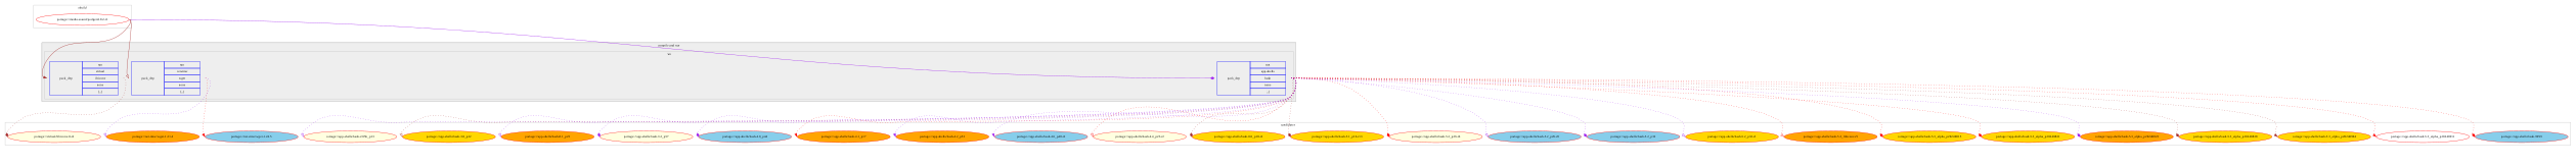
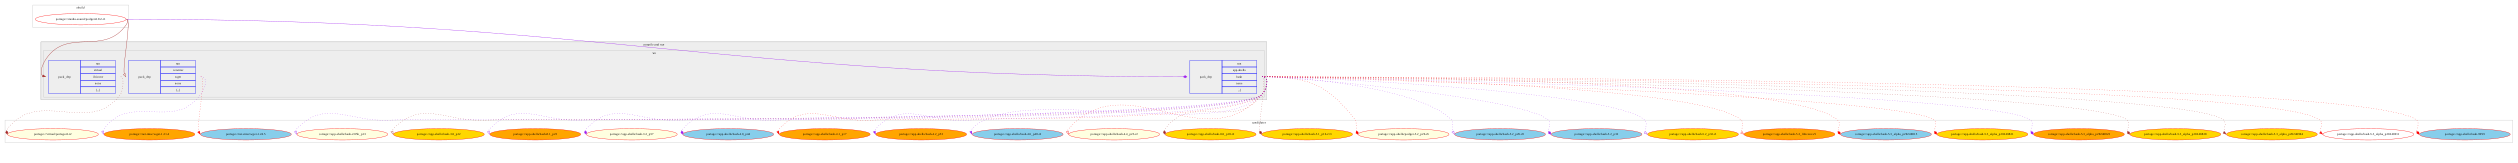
  digraph {
    compound=true
    concentrate=true
    fontname="Liberation Serif"
    fontsize=10
    newrank=true
    rankdir=TB
    ranksep=1.5
    node [color=red fillcolor=gold fontname="Liberation Serif" fontsize=10 style=filled]
    edge [arrowhead=diamond color=purple fontname="Liberation Serif" headport=w style=dotted tailport=e weight=100]
    n1 [fillcolor=white label="portage://media-sound/podget-0.8.2-r1" width=4]
    n2 [color=blue label=<<TABLE BORDER="0" CELLBORDER="1" CELLSPACING="0" CELLPADDING="4" WIDTH="220"><TR><TD ROWSPAN="6" CELLPADDING="30">pack_dep</TD></TR><TR><TD WIDTH="110">run</TD></TR><TR><TD>app-shells</TD></TR><TR><TD>bash</TD></TR><TR><TD>none</TD></TR><TR><TD>[,,]</TD></TR></TABLE>> shape=none fillcolor="" style=""]
    n3 [color=blue label=<<TABLE BORDER="0" CELLBORDER="1" CELLSPACING="0" CELLPADDING="4" WIDTH="220"><TR><TD ROWSPAN="6" CELLPADDING="30">pack_dep</TD></TR><TR><TD WIDTH="110">run</TD></TR><TR><TD>net-misc</TD></TR><TR><TD>wget</TD></TR><TR><TD>none</TD></TR><TR><TD>[,,]</TD></TR></TABLE>> shape=none fillcolor="" style=""]
    n4 [color=blue label=<<TABLE BORDER="0" CELLBORDER="1" CELLSPACING="0" CELLPADDING="4" WIDTH="220"><TR><TD ROWSPAN="6" CELLPADDING="30">pack_dep</TD></TR><TR><TD WIDTH="110">run</TD></TR><TR><TD>virtual</TD></TR><TR><TD>libiconv</TD></TR><TR><TD>none</TD></TR><TR><TD>[,,]</TD></TR></TABLE>> shape=none fillcolor="" style=""]
    n5 [fillcolor=skyblue label="portage://app-shells/bash-9999" width=4]
    n6 [fillcolor=white label="portage://app-shells/bash-5.3_alpha_p20240911" width=4]
    n7 [label="portage://app-shells/bash-5.3_alpha_p20240904" width=4]
    n8 [label="portage://app-shells/bash-5.3_alpha_p20240828" width=4]
    n9 [fillcolor=orange label="portage://app-shells/bash-5.3_alpha_p20240823" width=4]
    n10 [label="portage://app-shells/bash-5.3_alpha_p20240821" width=4]
-   n11 [label="portage://app-shells/bash-5.3_alpha_p20240815" width=4]
+   n11 [fillcolor=skyblue label="portage://app-shells/bash-5.3_alpha_p20240815" width=4]
    n12 [fillcolor=orange label="portage://app-shells/bash-5.3_libiconv-r5" width=4]
    n13 [label="portage://app-shells/bash-5.2_p32-r1" width=4]
    n14 [fillcolor=skyblue label="portage://app-shells/bash-5.2_p32" width=4]
    n15 [fillcolor=skyblue label="portage://app-shells/bash-5.2_p26-r8" width=4]
-   n16 [fillcolor=lightyellow label="portage://app-shells/bash-5.2_p26-r6" width=4]
+   n16 [fillcolor=lightyellow label="portage://app-shells/podget-5.2_p26-r6" width=4]
    n17 [label="portage://app-shells/bash-5.1_p16-r13" width=4]
    n18 [label="portage://app-shells/bash-0.0_p18-r2" width=4]
    n19 [fillcolor=lightyellow label="portage://app-shells/bash-4.4_p23-r2" width=4]
    n20 [fillcolor=skyblue label="portage://app-shells/bash-4.6_p48-r2" width=4]
    n21 [fillcolor=orange label="portage://app-shells/bash-4.2_p53" width=4]
    n22 [fillcolor=orange label="portage://app-shells/bash-4.1_p17" width=4]
    n23 [fillcolor=skyblue label="portage://app-shells/bash-4.0_p44" width=4]
    n24 [fillcolor=lightyellow label="portage://app-shells/bash-3.2_p57" width=4]
    n25 [fillcolor=orange label="portage://app-shells/bash-8.1_p23" width=4]
    n26 [label="portage://app-shells/bash-3.0_p22" width=4]
    n27 [fillcolor=lightyellow label="portage://app-shells/bash-2.05b_p13" width=4]
    n28 [fillcolor=skyblue label="portage://net-misc/wget-1.24.5" width=4]
    n29 [fillcolor=orange label="portage://net-misc/wget-1.21.4" width=4]
-   n30 [fillcolor=lightyellow label="portage://virtual/libiconv-0-r2" width=4]
+   n30 [fillcolor=lightyellow label="portage://virtual/portage-0-r2" width=4]
    subgraph cluster_1 {
      color=gray
      label=<<i>ebuild</i>>
      n1
    }
    subgraph cluster_2 {
      color=gray
      label=<<i>dependencies</i>>
      subgraph cluster_3 {
        color=gray
        fillcolor="#eeeeee"
        label=<<i>compile</i>>
        style=filled
      }
      subgraph cluster_4 {
        color=gray
        fillcolor="#eeeeee"
        label=<<i>compile and run</i>>
        style=filled
      }
      subgraph cluster_5 {
        color=gray
        fillcolor="#eeeeee"
        label=<<i>run</i>>
        style=filled
        subgraph sub_6 {
          color=gray
          fillcolor="#eeeeee"
          label=<<i>run</i>>
          style=filled
          n2
        }
        subgraph sub_7 {
          color=gray
          fillcolor="#eeeeee"
          label=<<i>run</i>>
          style=filled
          n3
        }
        subgraph sub_8 {
          color=gray
          fillcolor="#eeeeee"
          label=<<i>run</i>>
          style=filled
          n4
        }
      }
    }
    subgraph cluster_9 {
      color=gray
      label=<<i>candidates</i>>
      rank=same
      subgraph sub_10 {
        color=black
        label=<<i>candidates</i>>
        nodesep=1
        rank=same
        n5
        n6
        n7
        n8
        n9
        n10
        n11
        n12
        n13
        n14
        n15
        n16
        n17
        n18
        n19
        n20
        n21
        n22
        n23
        n24
        n25
        n26
        n27
      }
      subgraph sub_11 {
        color=black
        label=<<i>candidates</i>>
        nodesep=1
        rank=same
        n28
        n29
      }
      subgraph sub_12 {
        color=black
        label=<<i>candidates</i>>
        nodesep=1
        rank=same
        n30
      }
    }
    n1 -> n2 [style=solid weight=20]
    n1 -> n3 [arrowhead=onormal color=brown style=solid weight=20]
    n1 -> n4 [arrowhead=normal color=brown style=solid weight=20]
    n2 -> n5 [color=red]
    n2 -> n6 [arrowhead=normal color=red]
    n2 -> n7 [arrowhead=normal color=brown]
    n2 -> n8 [color=brown]
    n2 -> n9
    n2 -> n10 [color=red]
    n2 -> n11 [color=red]
    n2 -> n12 [arrowhead=onormal color=red]
    n2 -> n13 [arrowhead=onormal]
    n2 -> n14
    n2 -> n15 [arrowhead=onormal]
    n2 -> n16 [color=red]
    n2 -> n17 [color=brown]
    n2 -> n18 [color=brown]
    n2 -> n19 [arrowhead=onormal color=red]
    n2 -> n20 [arrowhead=normal]
    n2 -> n21 [arrowhead=normal]
    n2 -> n22 [arrowhead=normal color=red]
    n2 -> n23
    n2 -> n24
    n2 -> n25 [arrowhead=onormal]
    n2 -> n26 [arrowhead=onormal color=brown]
    n2 -> n27 [arrowhead=onormal]
    n3 -> n28 [arrowhead=normal color=red]
    n3 -> n29 [arrowhead=onormal]
    n4 -> n30 [color=brown]
  }
